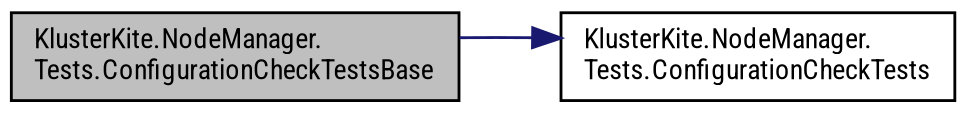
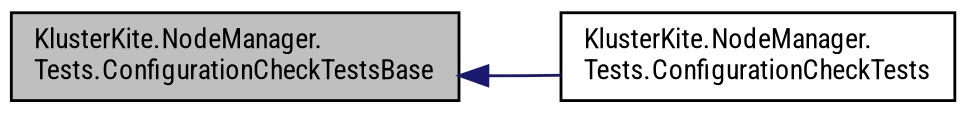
  digraph {
    rankdir=LR
    fontname="Roboto Condensed"
    node [color=black fontname="Roboto Condensed" fontsize=10 shape=record style=filled]
    n1 [fillcolor=grey75 fontcolor=black height=0.2 label="KlusterKite.NodeManager.\lTests.ConfigurationCheckTestsBase" width=0.4]
    n2 [fillcolor=white height=0.2 label="KlusterKite.NodeManager.\lTests.ConfigurationCheckTests" width=0.4]
-   n2 -> n1 [color=midnightblue dir=back fontname="Roboto Condensed" fontsize=10 labelfontname=Helvetica labelfontsize=10 style=solid]
+   n1 -> n2 [color=midnightblue dir=back fontname="Roboto Condensed" fontsize=10 labelfontname=Helvetica labelfontsize=10 style=solid]
  }
